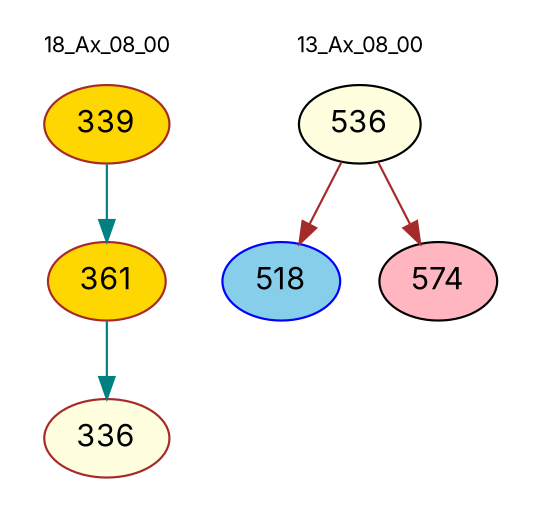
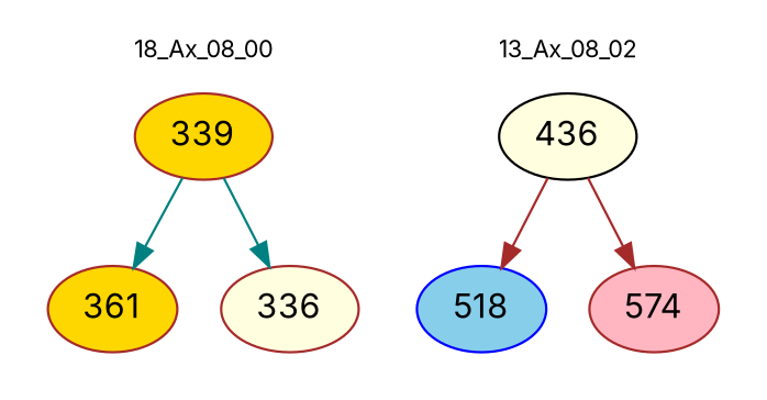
  digraph {
    fontname=Inter
    node [color=brown fillcolor=gold fontname=Inter style=filled]
    edge [color=teal fontname=Inter]
    n1 [label=361]
    n2 [label=339]
    n3 [fillcolor=lightyellow label=336]
-   n4 [color=black fillcolor=lightyellow label=536]
+   n4 [color=black fillcolor=lightyellow label=436]
    n5 [color=blue fillcolor=skyblue label=518]
-   n6 [color=black fillcolor=lightpink label=574]
+   n6 [fillcolor=lightpink label=574]
    subgraph cluster_1 {
      color=white
      fontsize=10
      label="18_Ax_08_00"
      n1
      n2
      n3
    }
    subgraph cluster_2 {
      color=white
      fontsize=10
-     label="13_Ax_08_00"
+     label="13_Ax_08_02"
      n4
      n5
      n6
    }
-   n1 -> n3
+   n2 -> n3
    n2 -> n1
    n4 -> n5 [color=brown]
    n4 -> n6 [color=brown]
  }
